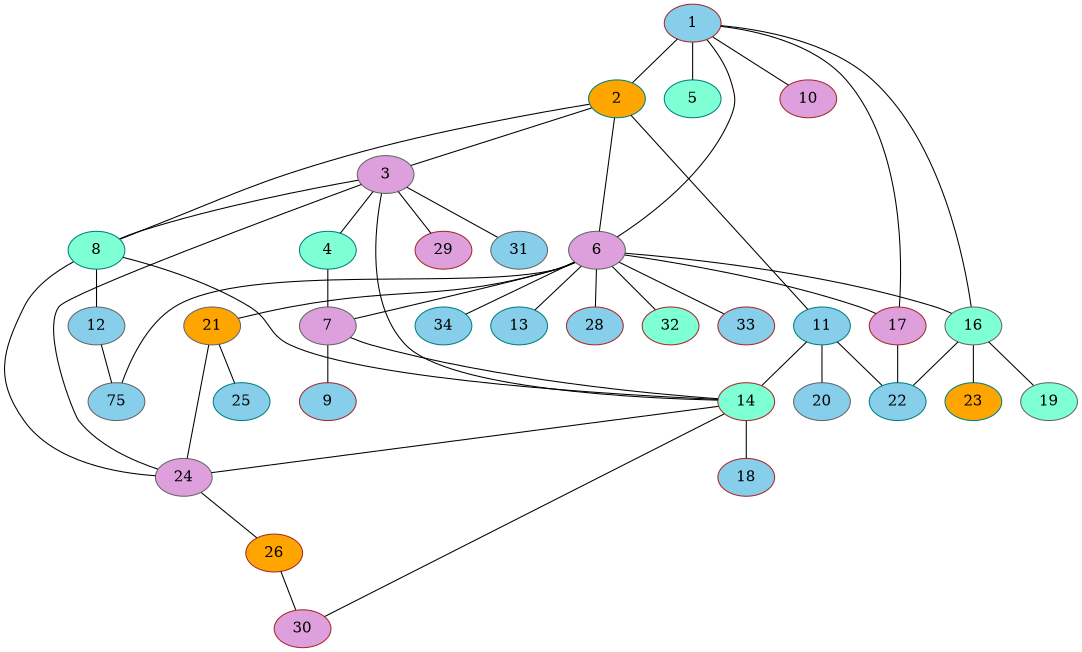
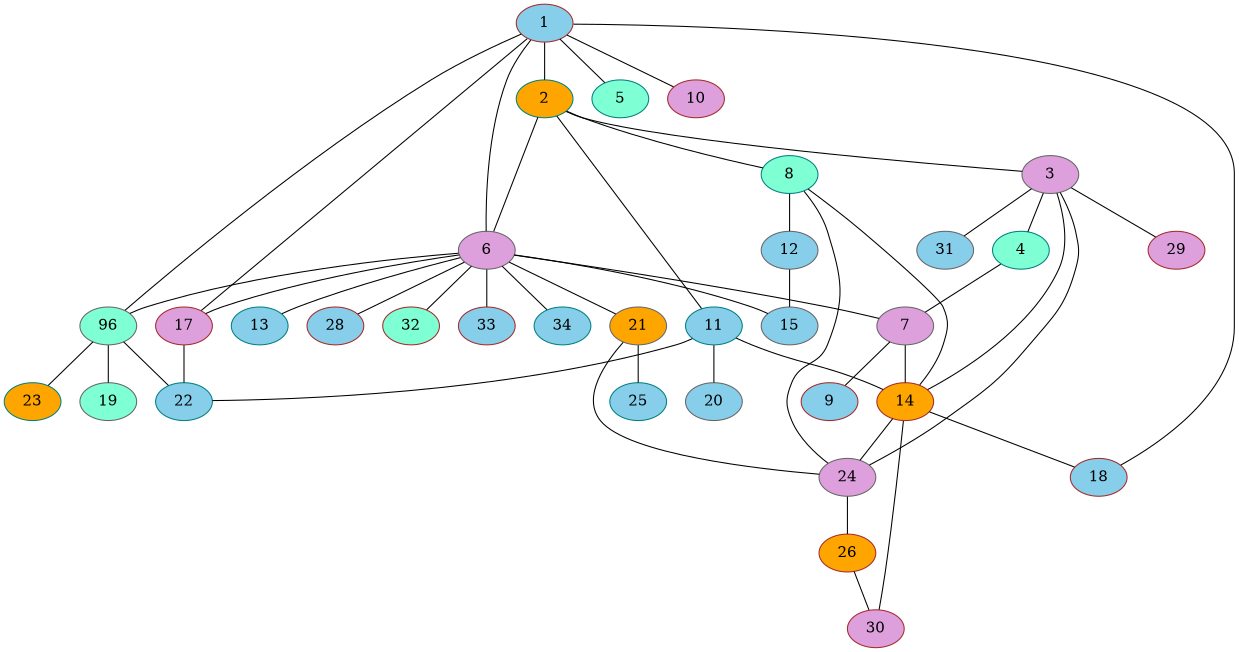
  graph {
    node [color=brown fillcolor=skyblue style=filled]
    edge [weight=1.0]
    2 [color=teal fillcolor=orange]
    1
    5 [color=teal fillcolor=aquamarine]
    6 [color=gray40 fillcolor=plum]
    10 [fillcolor=plum]
-   16 [color=gray40 fillcolor=aquamarine]
+   16 [color=gray40 fillcolor=aquamarine label=96]
    17 [fillcolor=plum]
    18
    3 [color=gray40 fillcolor=plum]
    8 [color=teal fillcolor=aquamarine]
    11 [color=teal]
    7 [color=gray40 fillcolor=plum]
    13 [color=teal]
-   15 [color=gray40 label=75]
+   15 [color=gray40]
    21 [color=gray40 fillcolor=orange]
    28
    32 [fillcolor=aquamarine]
    33
    34 [color=teal]
    22 [color=teal]
    19 [color=gray40 fillcolor=aquamarine]
    23 [color=teal fillcolor=orange]
    4 [color=teal fillcolor=aquamarine]
-   14 [fillcolor=aquamarine]
+   14 [fillcolor=orange]
    24 [color=gray40 fillcolor=plum]
    29 [fillcolor=plum]
    31 [color=gray40]
    12 [color=gray40]
    20 [color=gray40]
    30 [fillcolor=plum]
    26 [fillcolor=orange]
    9
    25 [color=teal]
    2 -- 6
    2 -- 3
    2 -- 8
    2 -- 11
    1 -- 2 [weight=5.0]
    1 -- 5
    1 -- 6
    1 -- 10
    1 -- 16
    1 -- 17 [weight=2.0]
+   1 -- 18
    6 -- 16
    6 -- 17
    6 -- 7
    6 -- 13
    6 -- 15
    6 -- 21
    6 -- 28
    6 -- 32
    6 -- 33
    6 -- 34
    16 -- 22
    16 -- 19
    16 -- 23
    17 -- 22
-   3 -- 8
    3 -- 4
    3 -- 14
    3 -- 24
    3 -- 29
    3 -- 31
    8 -- 14
    8 -- 24
    8 -- 12 [weight=2.0]
    11 -- 22
    11 -- 14 [weight=8.0]
    11 -- 20
    7 -- 14
    7 -- 9
    21 -- 24
    21 -- 25
    4 -- 7
    14 -- 18
    14 -- 24
    14 -- 30
    24 -- 26
    12 -- 15
    26 -- 30
  }
